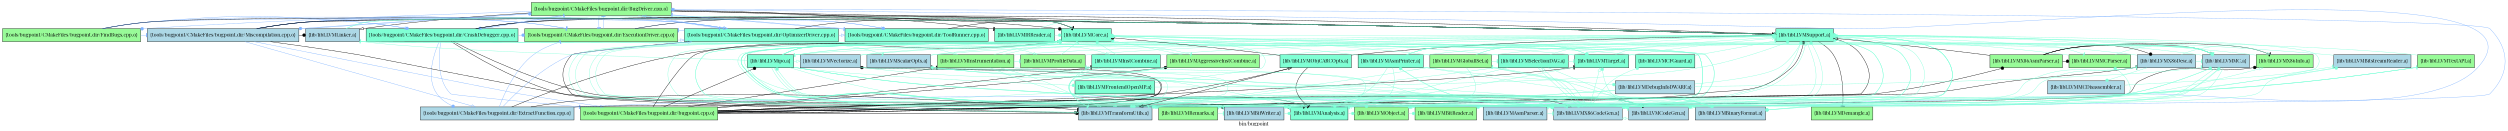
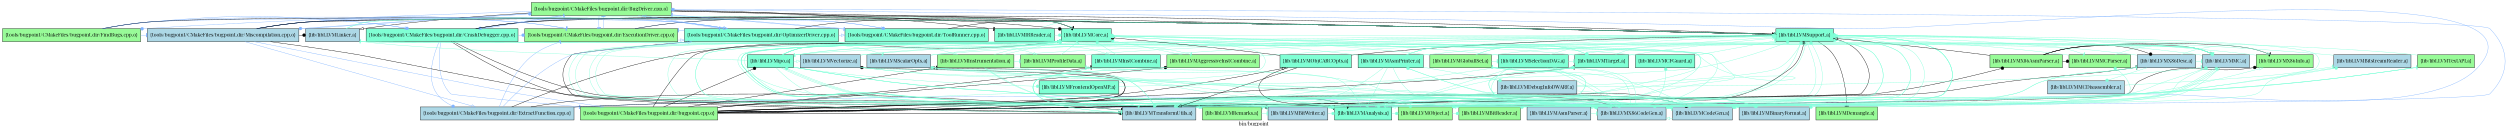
  digraph {
    fontname="Playfair Display"
    label="bin/bugpoint"
    rankdir=TB
    node [fillcolor=palegreen fontname="Playfair Display" group=1 shape=box style=filled]
    edge [arrowhead=dot color="0.450000 0.5 1" fontname="Playfair Display"]
    n1 [group=2 label="{tools/bugpoint/CMakeFiles/bugpoint.dir/BugDriver.cpp.o}"]
    n2 [fillcolor=aquamarine group=2 label="{tools/bugpoint/CMakeFiles/bugpoint.dir/CrashDebugger.cpp.o}"]
    n3 [group=2 label="{tools/bugpoint/CMakeFiles/bugpoint.dir/ExecutionDriver.cpp.o}"]
    n4 [group=2 label="{tools/bugpoint/CMakeFiles/bugpoint.dir/FindBugs.cpp.o}"]
    n5 [fillcolor=lightblue group=2 label="{tools/bugpoint/CMakeFiles/bugpoint.dir/Miscompilation.cpp.o}"]
    n6 [fillcolor=aquamarine group=2 label="{tools/bugpoint/CMakeFiles/bugpoint.dir/OptimizerDriver.cpp.o}"]
    n7 [fillcolor=aquamarine group=2 label="{tools/bugpoint/CMakeFiles/bugpoint.dir/ToolRunner.cpp.o}"]
    n8 [fillcolor=aquamarine label="{lib/libLLVMCore.a}"]
    n9 [fillcolor=aquamarine label="{lib/libLLVMIRReader.a}"]
    n10 [fillcolor=lightblue label="{lib/libLLVMLinker.a}"]
    n11 [fillcolor=aquamarine label="{lib/libLLVMSupport.a}"]
    n12 [fillcolor=lightblue group=2 label="{tools/bugpoint/CMakeFiles/bugpoint.dir/ExtractFunction.cpp.o}"]
    n13 [group=2 label="{tools/bugpoint/CMakeFiles/bugpoint.dir/bugpoint.cpp.o}"]
    n14 [fillcolor=aquamarine label="{lib/libLLVMAnalysis.a}"]
    n15 [fillcolor=lightblue label="{lib/libLLVMTransformUtils.a}"]
    n16 [fillcolor=lightblue label="{lib/libLLVMBitWriter.a}"]
    n17 [fillcolor=lightblue label="{lib/libLLVMCodeGen.a}"]
    n18 [fillcolor=lightblue label="{lib/libLLVMBinaryFormat.a}"]
    n19 [fillcolor=lightblue label="{lib/libLLVMX86CodeGen.a}"]
    n20 [label="{lib/libLLVMRemarks.a}"]
    n21 [fillcolor=lightblue label="{lib/libLLVMAsmParser.a}"]
    n22 [label="{lib/libLLVMBitReader.a}"]
    n23 [label="{lib/libLLVMObject.a}"]
    n24 [group=0 label="{lib/libLLVMDemangle.a}"]
    n25 [group=0 label="{lib/libLLVMX86AsmParser.a}"]
    n26 [fillcolor=lightblue label="{lib/libLLVMX86Desc.a}"]
    n27 [label="{lib/libLLVMX86Info.a}"]
    n28 [fillcolor=aquamarine label="{lib/libLLVMipo.a}"]
    n29 [label="{lib/libLLVMAggressiveInstCombine.a}"]
    n30 [fillcolor=aquamarine label="{lib/libLLVMInstCombine.a}"]
    n31 [label="{lib/libLLVMInstrumentation.a}"]
    n32 [fillcolor=aquamarine group=0 label="{lib/libLLVMObjCARCOpts.a}"]
    n33 [fillcolor=lightblue label="{lib/libLLVMScalarOpts.a}"]
    n34 [fillcolor=aquamarine label="{lib/libLLVMTarget.a}"]
    n35 [fillcolor=lightblue label="{lib/libLLVMVectorize.a}"]
    n36 [label="{lib/libLLVMProfileData.a}"]
    n37 [fillcolor=lightblue label="{lib/libLLVMMC.a}"]
    n38 [fillcolor=aquamarine label="{lib/libLLVMAsmPrinter.a}"]
    n39 [fillcolor=aquamarine label="{lib/libLLVMSelectionDAG.a}"]
    n40 [label="{lib/libLLVMGlobalISel.a}"]
    n41 [fillcolor=aquamarine label="{lib/libLLVMCFGuard.a}"]
    n42 [fillcolor=lightblue label="{lib/libLLVMBitstreamReader.a}"]
    n43 [label="{lib/libLLVMMCParser.a}"]
    n44 [label="{lib/libLLVMTextAPI.a}"]
    n45 [fillcolor=lightblue label="{lib/libLLVMMCDisassembler.a}"]
    n46 [fillcolor=aquamarine label="{lib/libLLVMFrontendOpenMP.a}"]
    n47 [fillcolor=lightblue label="{lib/libLLVMDebugInfoDWARF.a}"]
    subgraph sub_1 {
      rank=same
      n1
    }
    subgraph sub_2 {
      rank=same
      n2
      n3
      n4
      n5
      n6
      n7
      n8
      n9
      n10
      n11
    }
    subgraph sub_3 {
      rank=same
      n12
      n13
      n14
      n15
      n16
      n17
      n18
      n19
      n20
      n21
      n22
      n23
      n24
    }
    subgraph sub_4 {
      rank=same
      n25
      n26
      n27
      n28
      n29
      n30
      n31
      n32
      n33
      n34
      n35
      n36
      n37
      n38
      n39
      n40
      n41
      n42
      n43
      n44
    }
    n1 -> n2 [color="0.600000 0.5 1"]
    n1 -> n3 [arrowhead=tee color="0.600000 0.5 1"]
    n1 -> n4 [color="0.600000 0.5 1"]
    n1 -> n5 [color="0.600000 0.5 1"]
    n1 -> n6 [arrowhead=tee color="0.600000 0.5 1"]
    n1 -> n7 [arrowhead=tee color="0.600000 0.5 1"]
    n1 -> n8 [color=""]
    n1 -> n9 [arrowhead=tee color=""]
    n1 -> n10 [arrowhead=onormal color=""]
    n1 -> n11 [arrowhead=onormal color=""]
    n2 -> n1 [arrowhead=tee color="0.600000 0.5 1"]
    n2 -> n3 [color="0.600000 0.5 1"]
    n2 -> n6 [arrowhead=onormal color="0.600000 0.5 1"]
    n2 -> n8 [arrowhead=tee color=""]
    n2 -> n11 [arrowhead=onormal color=""]
    n2 -> n12 [color="0.600000 0.5 1"]
    n2 -> n13 [arrowhead=tee color="0.600000 0.5 1"]
    n2 -> n14 [color=""]
    n2 -> n15 [arrowhead=onormal color=""]
    n3 -> n1 [arrowhead=tee color="0.600000 0.5 1"]
    n3 -> n6 [arrowhead=onormal color="0.600000 0.5 1"]
    n3 -> n7 [color="0.600000 0.5 1"]
    n3 -> n11 [arrowhead=onormal color=""]
    n4 -> n2 [arrowhead=onormal color="0.600000 0.5 1"]
    n4 -> n3 [arrowhead=tee color="0.600000 0.5 1"]
    n4 -> n5 [arrowhead=tee color="0.600000 0.5 1"]
    n4 -> n6 [arrowhead=onormal color="0.600000 0.5 1"]
    n4 -> n11 [color=""]
    n5 -> n1 [color="0.600000 0.5 1"]
    n5 -> n2 [color="0.600000 0.5 1"]
    n5 -> n3 [arrowhead=tee color="0.600000 0.5 1"]
    n5 -> n6 [arrowhead=onormal color="0.600000 0.5 1"]
    n5 -> n7 [arrowhead=onormal color="0.600000 0.5 1"]
    n5 -> n8 [arrowhead=tee color=""]
    n5 -> n10 [color=""]
    n5 -> n11 [arrowhead=tee color=""]
    n5 -> n12 [arrowhead=onormal color="0.600000 0.5 1"]
    n5 -> n13 [arrowhead=onormal color="0.600000 0.5 1"]
    n5 -> n15 [arrowhead=onormal color=""]
    n6 -> n1 [arrowhead=onormal color="0.600000 0.5 1"]
    n6 -> n3 [arrowhead=tee color="0.600000 0.5 1"]
    n6 -> n7 [arrowhead=onormal color="0.600000 0.5 1"]
    n6 -> n11 [arrowhead=onormal color=""]
    n6 -> n16 [color=""]
    n7 -> n1 [arrowhead=tee color="0.600000 0.5 1"]
    n7 -> n11 [color=""]
    n8 -> n11
    n8 -> n16 [arrowhead=tee]
    n8 -> n17 [arrowhead=onormal]
    n8 -> n18 [arrowhead=onormal]
    n8 -> n19
    n8 -> n20
    n9 -> n8
    n9 -> n11 [arrowhead=tee]
    n9 -> n21 [arrowhead=tee]
    n9 -> n22
    n9 -> n28 [arrowhead=tee]
    n10 -> n8 [arrowhead=onormal]
    n10 -> n11 [arrowhead=tee]
    n10 -> n15 [arrowhead=onormal]
    n10 -> n19
    n10 -> n23 [arrowhead=onormal]
    n11 -> n16
    n11 -> n19 [arrowhead=onormal]
    n11 -> n24 [arrowhead=tee color=""]
    n12 -> n1 [arrowhead=onormal color="0.600000 0.5 1"]
    n12 -> n3 [arrowhead=tee color="0.600000 0.5 1"]
    n12 -> n6 [arrowhead=onormal color="0.600000 0.5 1"]
    n12 -> n8 [arrowhead=tee color=""]
    n12 -> n11 [color=""]
    n12 -> n15 [arrowhead=tee color=""]
    n13 -> n1 [color="0.600000 0.5 1"]
    n13 -> n8 [arrowhead=onormal color=""]
    n13 -> n11 [arrowhead=onormal color=""]
    n13 -> n14 [arrowhead=tee color=""]
    n13 -> n15 [color=""]
    n13 -> n17 [color=""]
    n13 -> n19 [arrowhead=onormal color=""]
    n13 -> n25 [color=""]
    n13 -> n26 [arrowhead=tee color=""]
    n13 -> n27 [color=""]
    n13 -> n28 [color=""]
    n13 -> n29 [color=""]
    n13 -> n30 [arrowhead=tee color=""]
    n13 -> n31 [arrowhead=tee color=""]
    n13 -> n32 [arrowhead=onormal color=""]
-   n13 -> n33 [arrowhead=tee color=""]
+   n13 -> n33 [arrowhead=onormal color=""]
    n13 -> n34 [arrowhead=tee color=""]
    n13 -> n35 [color=""]
    n14 -> n8
    n14 -> n11 [arrowhead=tee]
    n14 -> n18 [arrowhead=onormal]
    n14 -> n19 [arrowhead=tee]
    n14 -> n23
    n14 -> n28
    n14 -> n36 [arrowhead=tee]
    n15 -> n8 [arrowhead=onormal]
    n15 -> n11
    n15 -> n14 [arrowhead=onormal]
    n15 -> n19 [arrowhead=onormal]
    n16 -> n8
    n16 -> n11 [arrowhead=onormal]
    n16 -> n14
    n16 -> n23
    n16 -> n37
    n17 -> n8
    n17 -> n11 [arrowhead=tee]
    n17 -> n14
    n17 -> n15
    n17 -> n19 [arrowhead=onormal]
    n17 -> n33
    n17 -> n34
    n17 -> n36 [arrowhead=onormal]
    n17 -> n37 [arrowhead=tee]
    n18 -> n11 [arrowhead=onormal]
    n19 -> n8 [arrowhead=tee]
    n19 -> n11
    n19 -> n14 [arrowhead=onormal]
    n19 -> n15
    n19 -> n17 [arrowhead=tee]
    n19 -> n26 [arrowhead=tee]
    n19 -> n27 [arrowhead=onormal]
    n19 -> n34 [arrowhead=onormal]
    n19 -> n37 [arrowhead=onormal]
    n19 -> n38
    n19 -> n39 [arrowhead=onormal]
    n19 -> n40 [arrowhead=tee]
    n19 -> n41
    n20 -> n11 [arrowhead=onormal]
    n20 -> n16 [arrowhead=tee]
    n20 -> n17 [arrowhead=onormal]
    n20 -> n42
    n21 -> n8 [arrowhead=tee]
    n21 -> n11
    n21 -> n18
    n21 -> n19 [arrowhead=tee]
    n22 -> n8 [arrowhead=tee]
    n22 -> n11 [arrowhead=tee]
    n22 -> n42 [arrowhead=tee]
    n23 -> n8
    n23 -> n11 [arrowhead=tee]
    n23 -> n18
    n23 -> n22
    n23 -> n37
    n23 -> n43
    n23 -> n44 [arrowhead=tee]
    n25 -> n11 [arrowhead=onormal color=""]
    n25 -> n26 [color=""]
    n25 -> n27 [arrowhead=tee color=""]
    n25 -> n37 [arrowhead=onormal color=""]
    n25 -> n43 [color=""]
    n26 -> n11
-   n26 -> n18
+   n26 -> n17
    n26 -> n27 [arrowhead=onormal]
    n26 -> n37 [arrowhead=tee]
    n26 -> n45
    n27 -> n11 [arrowhead=onormal]
    n28 -> n8 [arrowhead=onormal]
    n28 -> n10 [arrowhead=tee]
    n28 -> n11
    n28 -> n14 [arrowhead=tee]
    n28 -> n15 [arrowhead=onormal]
    n28 -> n16 [arrowhead=onormal]
    n28 -> n17 [arrowhead=tee]
    n28 -> n19
    n28 -> n22 [arrowhead=onormal]
    n28 -> n29 [arrowhead=tee]
    n28 -> n30 [arrowhead=onormal]
    n28 -> n31 [arrowhead=onormal]
    n28 -> n33 [arrowhead=tee]
    n28 -> n35 [arrowhead=onormal]
    n28 -> n36 [arrowhead=onormal]
    n28 -> n46
    n29 -> n8
    n29 -> n11
    n29 -> n14 [arrowhead=tee]
    n29 -> n15 [arrowhead=tee]
    n30 -> n8
    n30 -> n11 [arrowhead=onormal]
    n30 -> n14 [arrowhead=onormal]
    n30 -> n15 [arrowhead=tee]
    n31 -> n8
    n31 -> n11 [arrowhead=tee]
    n31 -> n14
    n31 -> n15 [arrowhead=onormal]
    n31 -> n19 [arrowhead=tee]
    n31 -> n36 [arrowhead=tee]
    n31 -> n37 [arrowhead=onormal]
    n32 -> n8 [color=""]
    n32 -> n11 [arrowhead=tee color=""]
    n32 -> n14 [arrowhead=tee color=""]
    n32 -> n15 [arrowhead=onormal color=""]
    n33 -> n8 [arrowhead=tee]
    n33 -> n11 [arrowhead=onormal]
    n33 -> n14 [arrowhead=onormal]
    n33 -> n15
    n33 -> n19 [arrowhead=onormal]
    n34 -> n8
    n34 -> n11 [arrowhead=onormal]
    n34 -> n14 [arrowhead=tee]
    n34 -> n37
    n35 -> n8 [arrowhead=tee]
    n35 -> n11 [arrowhead=onormal]
+   n35 -> n14
    n35 -> n15 [arrowhead=tee]
    n35 -> n19 [arrowhead=tee]
    n36 -> n8 [arrowhead=tee]
    n36 -> n11
    n37 -> n11 [arrowhead=tee]
    n37 -> n18
    n37 -> n19 [arrowhead=onormal]
    n38 -> n8
    n38 -> n11 [arrowhead=onormal]
    n38 -> n14 [arrowhead=tee]
    n38 -> n17
    n38 -> n18 [arrowhead=onormal]
    n38 -> n20 [arrowhead=tee]
    n38 -> n34
    n38 -> n37 [arrowhead=onormal]
    n38 -> n43 [arrowhead=tee]
    n38 -> n47
    n39 -> n8 [arrowhead=tee]
    n39 -> n11
    n39 -> n14 [arrowhead=onormal]
    n39 -> n15 [arrowhead=onormal]
    n39 -> n17 [arrowhead=onormal]
    n39 -> n19
    n39 -> n34 [arrowhead=tee]
    n39 -> n37 [arrowhead=tee]
    n40 -> n8 [arrowhead=tee]
    n40 -> n11 [arrowhead=tee]
    n40 -> n14 [arrowhead=onormal]
    n40 -> n15 [arrowhead=onormal]
    n40 -> n17 [arrowhead=tee]
    n40 -> n19 [arrowhead=onormal]
    n40 -> n34
    n40 -> n37 [arrowhead=tee]
    n40 -> n39 [arrowhead=tee]
    n41 -> n8 [arrowhead=tee]
    n41 -> n11 [arrowhead=tee]
    n42 -> n11 [arrowhead=tee]
    n42 -> n16 [arrowhead=onormal]
    n43 -> n11 [arrowhead=onormal]
    n43 -> n37
    n44 -> n11 [arrowhead=tee]
    n44 -> n17
    n44 -> n19
    n45 -> n11 [arrowhead=tee]
    n46 -> n8
    n46 -> n11
    n46 -> n15 [arrowhead=tee]
    n47 -> n11
    n47 -> n16 [arrowhead=onormal]
    n47 -> n18 [arrowhead=onormal]
    n47 -> n23
    n47 -> n37 [arrowhead=tee]
  }
